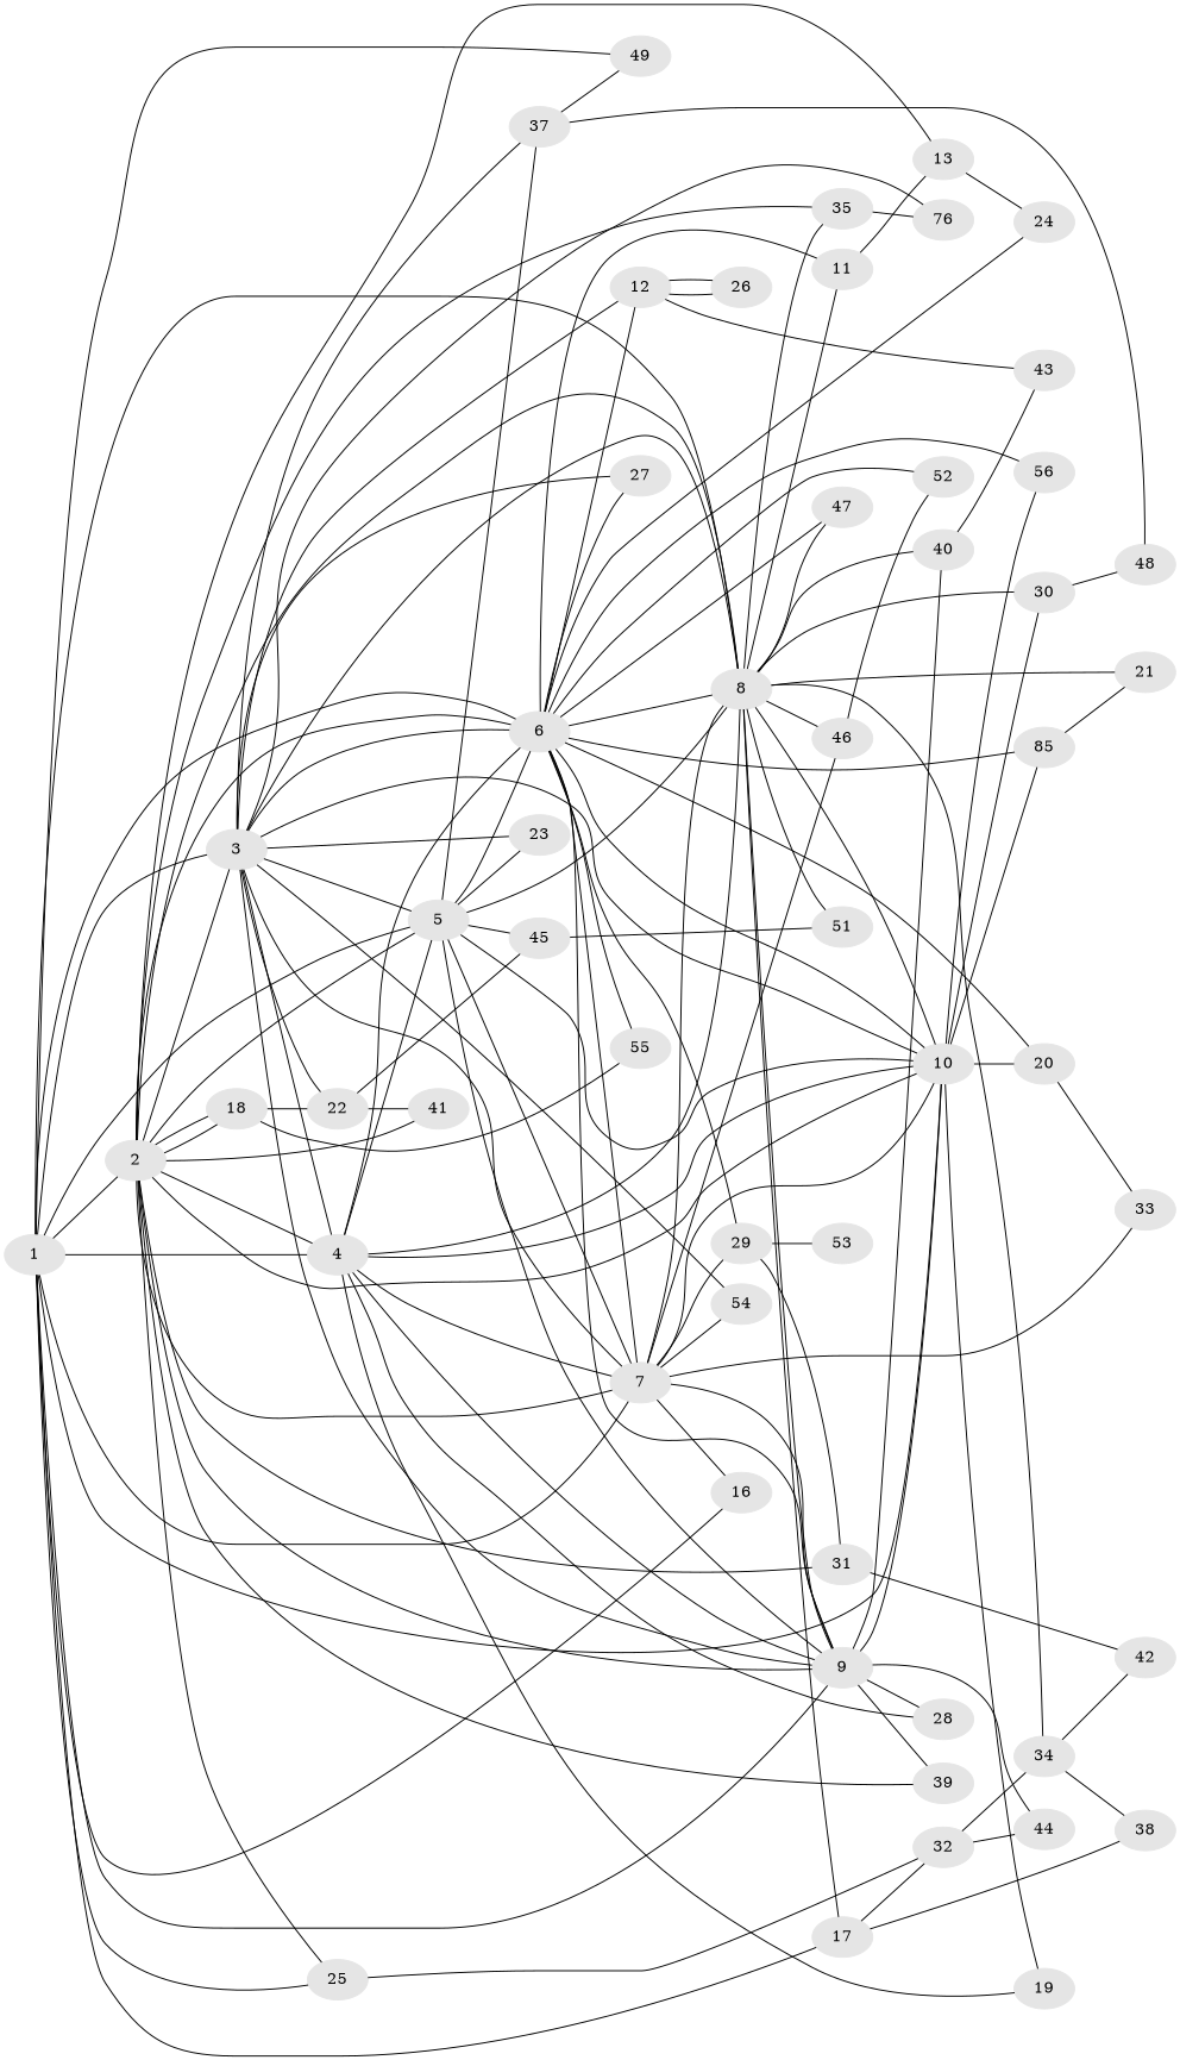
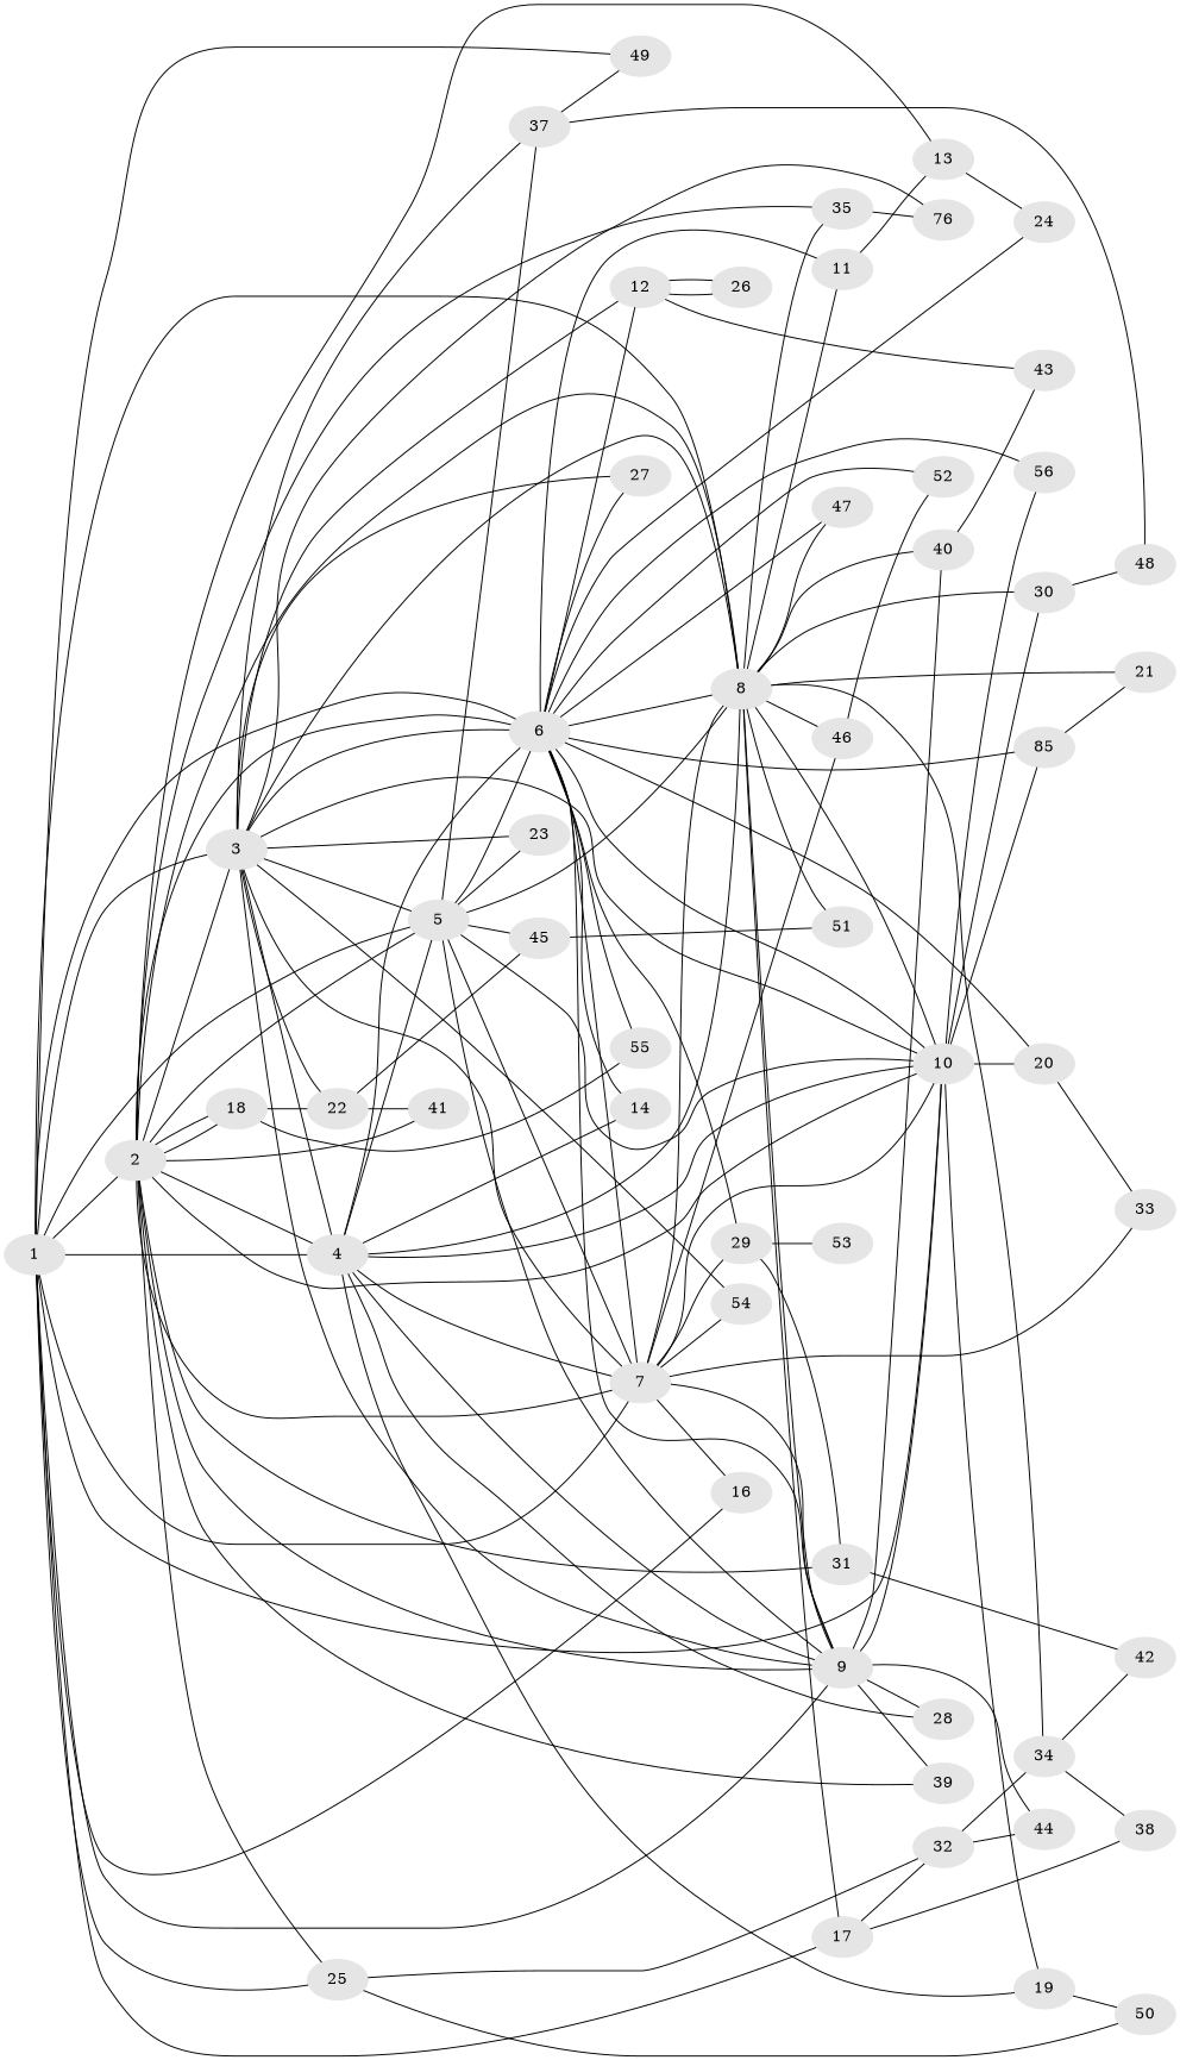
  graph {
    rankdir=LR
    node [color=gray90 style=filled]
    1
    2
    3
    4
    5
    6
    7
    8
    9
    10
    16
    17
    25
    49
    13
    18
    31
    35
    39
    41
    12
    22
    23
    27
    n25 [label=76]
    37
    54
+   14
    19
    28
    45
    11
    n33 [label=85]
    20
    24
    29
    47
    52
    55
    56
    33
    46
    21
    30
    34
    40
    51
    44
    32
    38
+   50
    42
    26
    43
    48
    53
    1 -- 2
    1 -- 3
    1 -- 4
    1 -- 5
    1 -- 6
    1 -- 7
    1 -- 8
    1 -- 9
    1 -- 10
    1 -- 16
    1 -- 17
    1 -- 25
    1 -- 49
    2 -- 3
    2 -- 4
    2 -- 5
    2 -- 6
    2 -- 7
    2 -- 8
    2 -- 9
    2 -- 10
    2 -- 25
    2 -- 13
    2 -- 18
    2 -- 18
    2 -- 31
    2 -- 35
    2 -- 39
    2 -- 41
    3 -- 4
    3 -- 5
    3 -- 6
    3 -- 7
    3 -- 8
    3 -- 9
    3 -- 10
    3 -- 12
    3 -- 22
    3 -- 23
    3 -- 27
    3 -- n25
    3 -- 37
    3 -- 54
    4 -- 5
    4 -- 6
    4 -- 7
    4 -- 8
    4 -- 9
    4 -- 10
+   4 -- 14
    4 -- 19
    4 -- 28
    5 -- 6
    5 -- 7
    5 -- 8
    5 -- 9
    5 -- 10
    5 -- 23
    5 -- 37
    5 -- 45
    6 -- 7
    6 -- 8
    6 -- 9
    6 -- 10
    6 -- 12
    6 -- 27
+   6 -- 14
    6 -- 11
    6 -- n33
    6 -- 20
    6 -- 24
    6 -- 29
    6 -- 47
    6 -- 52
    6 -- 55
    6 -- 56
    7 -- 8
    7 -- 9
    7 -- 10
    7 -- 16
    7 -- 54
    7 -- 29
    7 -- 33
    7 -- 46
    8 -- 9
    8 -- 10
    8 -- 17
    8 -- 35
    8 -- 11
    8 -- 47
    8 -- 46
    8 -- 21
    8 -- 30
    8 -- 34
    8 -- 40
    8 -- 51
    9 -- 10
    9 -- 39
    9 -- 28
    9 -- 40
    9 -- 44
    10 -- 19
    10 -- n33
    10 -- 20
    10 -- 56
    10 -- 30
    17 -- 32
    17 -- 38
    25 -- 32
+   25 -- 50
    13 -- 24
    18 -- 22
    18 -- 55
    31 -- 42
    35 -- n25
    12 -- 26
    12 -- 26
    12 -- 43
    22 -- 41
    22 -- 45
    37 -- 49
    37 -- 48
+   19 -- 50
    45 -- 51
    11 -- 13
    n33 -- 21
    20 -- 33
    29 -- 31
    29 -- 53
    46 -- 52
    30 -- 48
    34 -- 38
    34 -- 42
    40 -- 43
    32 -- 34
    32 -- 44
  }
